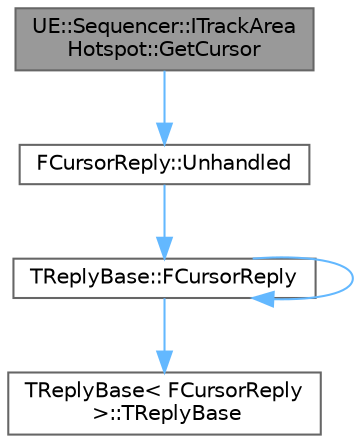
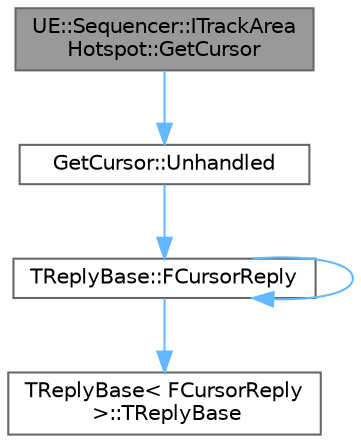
  digraph {
    rankdir=TB
    node [color=grey40 fillcolor=white fontname=Helvetica fontsize=10 shape=box style=filled]
    edge [color=steelblue1 fontname=Helvetica fontsize=10 labelfontname=Helvetica labelfontsize=10 style=solid]
    n1 [color=gray40 fillcolor=grey60 fontcolor=black height=0.2 label="UE::Sequencer::ITrackArea\lHotspot::GetCursor" width=0.4]
-   n2 [height=0.2 label="FCursorReply::Unhandled" width=0.4]
+   n2 [height=0.2 label="GetCursor::Unhandled" width=0.4]
    n3 [height=0.2 label="TReplyBase::FCursorReply" width=0.4]
    n4 [height=0.2 label="TReplyBase\< FCursorReply\l \>::TReplyBase" width=0.4]
    n1 -> n2
    n2 -> n3
    n3 -> n3
    n3 -> n4
  }
